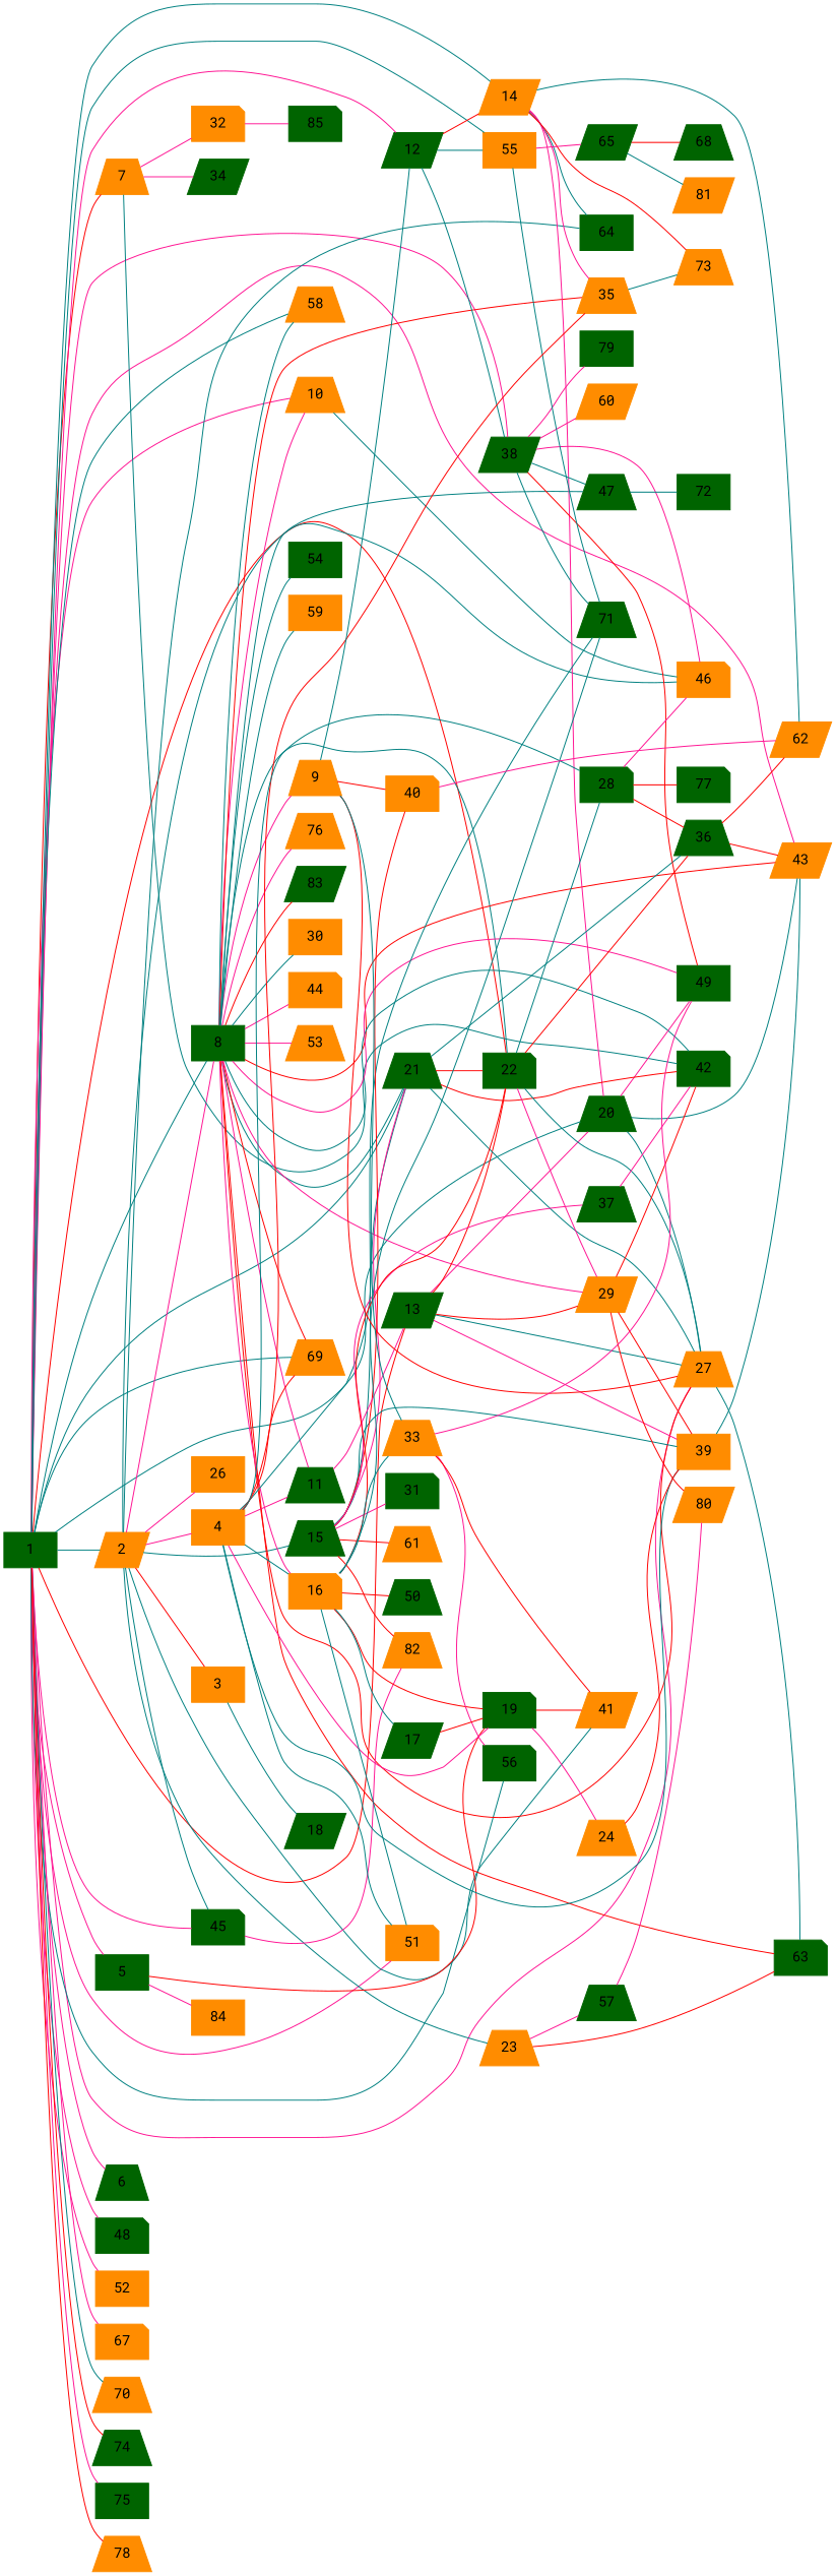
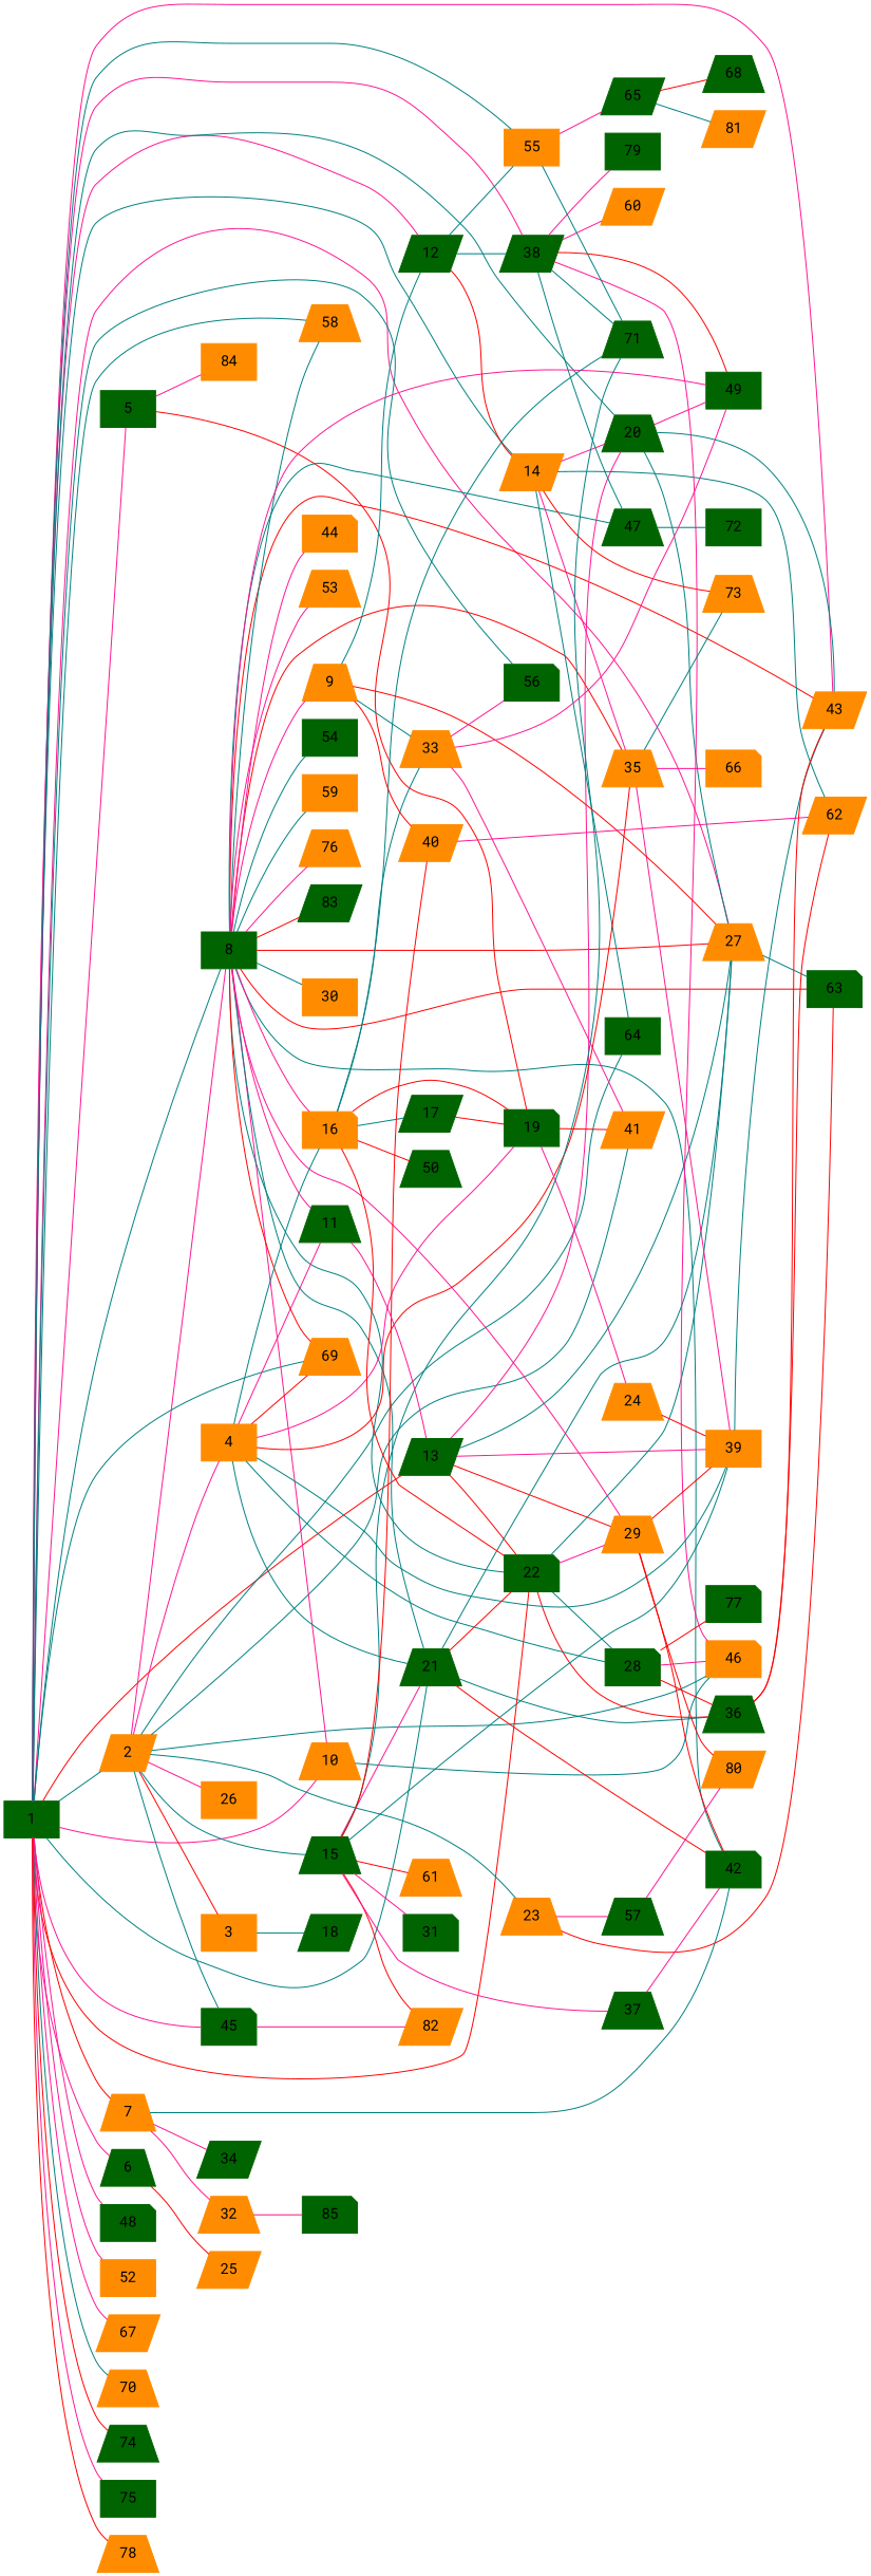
  graph {
    fontname="Roboto Mono"
    rankdir=LR
    node [color=darkorange fontname="Roboto Mono" shape=trapezium style=filled]
    edge [color=teal fontname="Roboto Mono" weight=1.0]
    1 [color=darkgreen shape=box]
    2 [shape=parallelogram]
    5 [color=darkgreen shape=box]
    6 [color=darkgreen]
    7
    8 [color=darkgreen shape=box]
    10
    12 [color=darkgreen shape=parallelogram]
    13 [color=darkgreen shape=parallelogram]
    14 [shape=parallelogram]
    20 [color=darkgreen]
    21 [color=darkgreen]
    22 [color=darkgreen shape=note]
    27
    38 [color=darkgreen shape=parallelogram]
    43 [shape=parallelogram]
    45 [color=darkgreen shape=note]
    48 [color=darkgreen shape=note]
-   51 [shape=note]
    52 [shape=box]
    55 [shape=box]
    56 [color=darkgreen shape=note]
    58
-   67 [shape=note]
+   67 [shape=parallelogram]
    69
    70
    74 [color=darkgreen]
    75 [color=darkgreen shape=box]
    78
    3 [shape=box]
    4 [shape=box]
    15 [color=darkgreen]
    23
    26 [shape=box]
    41 [shape=parallelogram]
    46 [shape=note]
    64 [color=darkgreen shape=box]
    19 [color=darkgreen shape=note]
    84 [shape=box]
-   32 [shape=note]
+   25 [shape=parallelogram]
+   32
    34 [color=darkgreen shape=parallelogram]
    42 [color=darkgreen shape=note]
    11 [color=darkgreen]
    16 [shape=note]
    35
    9
-   29 [shape=parallelogram]
+   29
    30 [shape=box]
    44 [shape=note]
    47 [color=darkgreen]
    49 [color=darkgreen shape=box]
    53
    54 [color=darkgreen shape=box]
    59 [shape=box]
    63 [color=darkgreen shape=note]
    76
    83 [color=darkgreen shape=parallelogram]
    39 [shape=box]
    62 [shape=parallelogram]
    73
    36 [color=darkgreen]
    28 [color=darkgreen shape=note]
    71 [color=darkgreen]
    60 [shape=parallelogram]
    79 [color=darkgreen shape=box]
-   82
+   82 [shape=parallelogram]
    65 [color=darkgreen shape=parallelogram]
    18 [color=darkgreen shape=parallelogram]
-   40 [shape=note]
+   40 [shape=parallelogram]
    31 [color=darkgreen shape=note]
    37 [color=darkgreen]
    61
    57 [color=darkgreen]
    33
    17 [color=darkgreen shape=parallelogram]
    50 [color=darkgreen]
    24
    77 [color=darkgreen shape=note]
+   66 [shape=note]
    85 [color=darkgreen shape=note]
    80 [shape=parallelogram]
    72 [color=darkgreen shape=box]
    68 [color=darkgreen]
    81 [shape=parallelogram]
    1 -- 2
    1 -- 5 [color=deeppink]
    1 -- 6 [color=deeppink]
    1 -- 7 [color=red]
    1 -- 8
    1 -- 10 [color=deeppink]
    1 -- 12 [color=deeppink]
    1 -- 13 [color=red]
    1 -- 14
    1 -- 20
    1 -- 21
    1 -- 22 [color=red weight=2.0]
    1 -- 27 [color=deeppink]
    1 -- 38 [color=deeppink]
    1 -- 43 [color=deeppink]
    1 -- 45 [color=deeppink]
    1 -- 48 [color=deeppink]
-   1 -- 51 [color=deeppink]
    1 -- 52 [color=deeppink]
    1 -- 55
    1 -- 56
    1 -- 58
    1 -- 67 [color=deeppink]
    1 -- 69
    1 -- 70
    1 -- 74 [color=red]
    1 -- 75 [color=deeppink]
    1 -- 78 [color=red]
    2 -- 8 [color=deeppink]
    2 -- 45
    2 -- 3 [color=red]
    2 -- 4 [color=deeppink]
    2 -- 15
    2 -- 23
    2 -- 26 [color=deeppink]
    2 -- 41
    2 -- 46
    2 -- 64
    5 -- 19 [color=red]
    5 -- 84 [color=deeppink]
+   6 -- 25 [color=red]
    7 -- 32 [color=deeppink]
    7 -- 34 [color=deeppink]
    7 -- 42
    8 -- 10 [color=deeppink]
    8 -- 21
    8 -- 22
    8 -- 27 [color=red]
    8 -- 43 [color=red]
    8 -- 58
    8 -- 69 [color=red]
    8 -- 42
    8 -- 11 [color=deeppink]
    8 -- 16 [color=deeppink]
    8 -- 35 [color=red]
    8 -- 9 [color=deeppink]
    8 -- 29 [color=deeppink]
    8 -- 30
    8 -- 44 [color=deeppink]
    8 -- 47
    8 -- 49 [color=deeppink]
    8 -- 53 [color=deeppink]
    8 -- 54
    8 -- 59
    8 -- 63 [color=red]
    8 -- 76 [color=deeppink]
    8 -- 83 [color=red]
    10 -- 46
    12 -- 14 [color=red]
    12 -- 38
    12 -- 55
    13 -- 20 [color=deeppink]
    13 -- 22 [color=red]
    13 -- 27
    13 -- 29 [color=red]
    13 -- 39 [color=deeppink weight=3.0]
    14 -- 20 [color=deeppink]
    14 -- 64
    14 -- 35 [color=deeppink]
    14 -- 62
    14 -- 73 [color=red]
    20 -- 27
    20 -- 43
    20 -- 49 [color=deeppink]
    21 -- 22 [color=red weight=2.0]
    21 -- 27
    21 -- 42 [color=red]
    21 -- 36
    22 -- 27
    22 -- 29 [color=deeppink]
    22 -- 36 [color=red weight=2.0]
    22 -- 28
    27 -- 63
    38 -- 46 [color=deeppink]
    38 -- 47
    38 -- 49 [color=red]
    38 -- 71
    38 -- 60 [color=deeppink]
    38 -- 79 [color=deeppink]
    45 -- 82 [color=deeppink]
    55 -- 71
    55 -- 65 [color=deeppink]
    3 -- 18
    4 -- 21 [weight=2.0]
-   4 -- 51
    4 -- 69 [color=red]
    4 -- 19 [color=deeppink]
    4 -- 11 [color=deeppink]
    4 -- 16
    4 -- 35 [color=red weight=4.0]
    4 -- 39
    4 -- 28
    15 -- 21 [color=deeppink]
    15 -- 39
    15 -- 71
    15 -- 82 [color=red]
    15 -- 40 [color=red]
    15 -- 31 [color=deeppink]
    15 -- 37 [color=deeppink]
    15 -- 61 [color=red]
    23 -- 63 [color=red]
    23 -- 57 [color=deeppink]
    19 -- 41 [color=red]
    19 -- 24 [color=deeppink]
    32 -- 85 [color=deeppink]
    11 -- 13 [color=deeppink]
    16 -- 22 [color=red]
-   16 -- 51
    16 -- 19 [color=red]
    16 -- 71
    16 -- 33
    16 -- 17
    16 -- 50 [color=red]
+   35 -- 39 [color=deeppink]
    35 -- 73
+   35 -- 66 [color=deeppink]
    9 -- 12 [weight=4.0]
    9 -- 27 [color=red]
    9 -- 40 [color=red]
    9 -- 33
    29 -- 42 [color=red weight=2.0]
    29 -- 39 [color=red]
    29 -- 80 [color=red weight=2.0]
    47 -- 72
    39 -- 43
    36 -- 43 [color=red weight=2.0]
    36 -- 62 [color=red]
    28 -- 46 [color=deeppink]
    28 -- 36 [color=red]
    28 -- 77 [color=red]
    65 -- 68 [color=red]
    65 -- 81
    40 -- 62 [color=deeppink]
    37 -- 42 [color=deeppink weight=2.0]
    57 -- 80 [color=deeppink]
    33 -- 56 [color=deeppink]
-   33 -- 41 [color=red]
+   33 -- 41 [color=deeppink]
    33 -- 49 [color=deeppink]
    17 -- 19 [color=red]
    24 -- 39 [color=red]
  }
